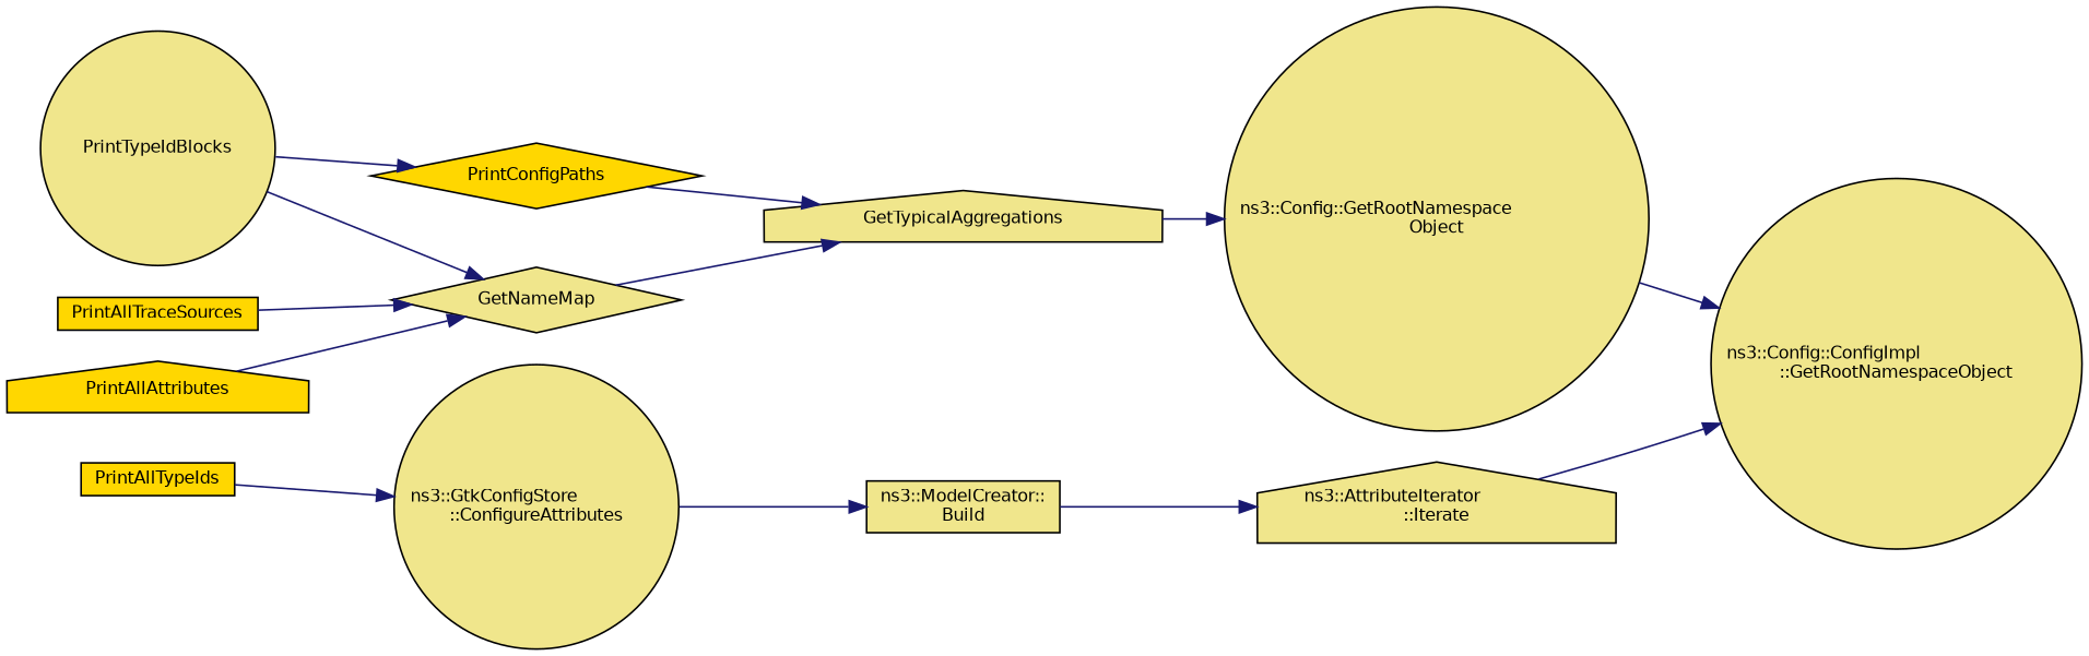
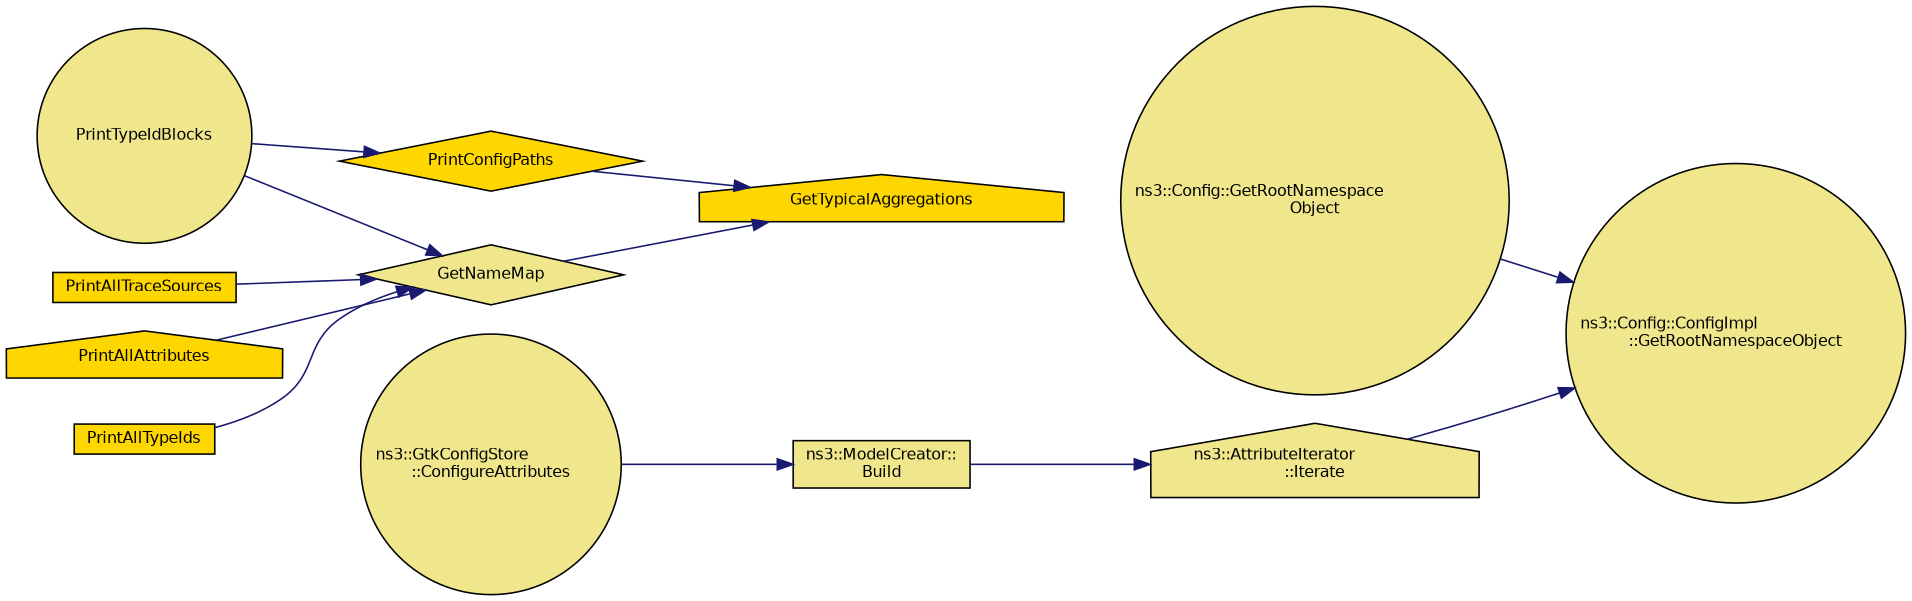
  digraph {
    rankdir=RL
    node [color=black fillcolor=khaki fontname=Helvetica fontsize=10 shape=circle style=filled]
    edge [color=midnightblue dir=back fontname=Helvetica fontsize=10 labelfontname=Helvetica labelfontsize=10 style=solid]
    n1 [fontcolor=black height=0.2 label="ns3::Config::ConfigImpl\l::GetRootNamespaceObject" width=0.4]
    n2 [height=0.2 label="ns3::Config::GetRootNamespace\lObject" width=0.4]
    n3 [height=0.2 label="ns3::AttributeIterator\l::Iterate" shape=house width=0.4]
-   n4 [height=0.2 label=GetTypicalAggregations shape=house width=0.4]
+   n4 [fillcolor=gold height=0.2 label=GetTypicalAggregations shape=house width=0.4]
    n5 [height=0.2 label=GetNameMap shape=diamond width=0.4]
    n6 [fillcolor=gold height=0.2 label=PrintConfigPaths shape=diamond width=0.4]
    n7 [height=0.2 label="ns3::ModelCreator::\lBuild" shape=box width=0.4]
    n8 [fillcolor=gold height=0.2 label=PrintAllAttributes shape=house width=0.4]
    n9 [fillcolor=gold height=0.2 label=PrintAllTraceSources shape=box width=0.4]
    n10 [fillcolor=gold height=0.2 label=PrintAllTypeIds shape=box width=0.4]
    n11 [height=0.2 label=PrintTypeIdBlocks width=0.4]
    n12 [height=0.2 label="ns3::GtkConfigStore\l::ConfigureAttributes" width=0.4]
    n1 -> n2
    n1 -> n3
-   n2 -> n4
    n3 -> n7
    n4 -> n5
    n4 -> n6
    n5 -> n8
    n5 -> n9
-   n12 -> n10
+   n5 -> n10
    n5 -> n11
    n6 -> n11
    n7 -> n12
  }
